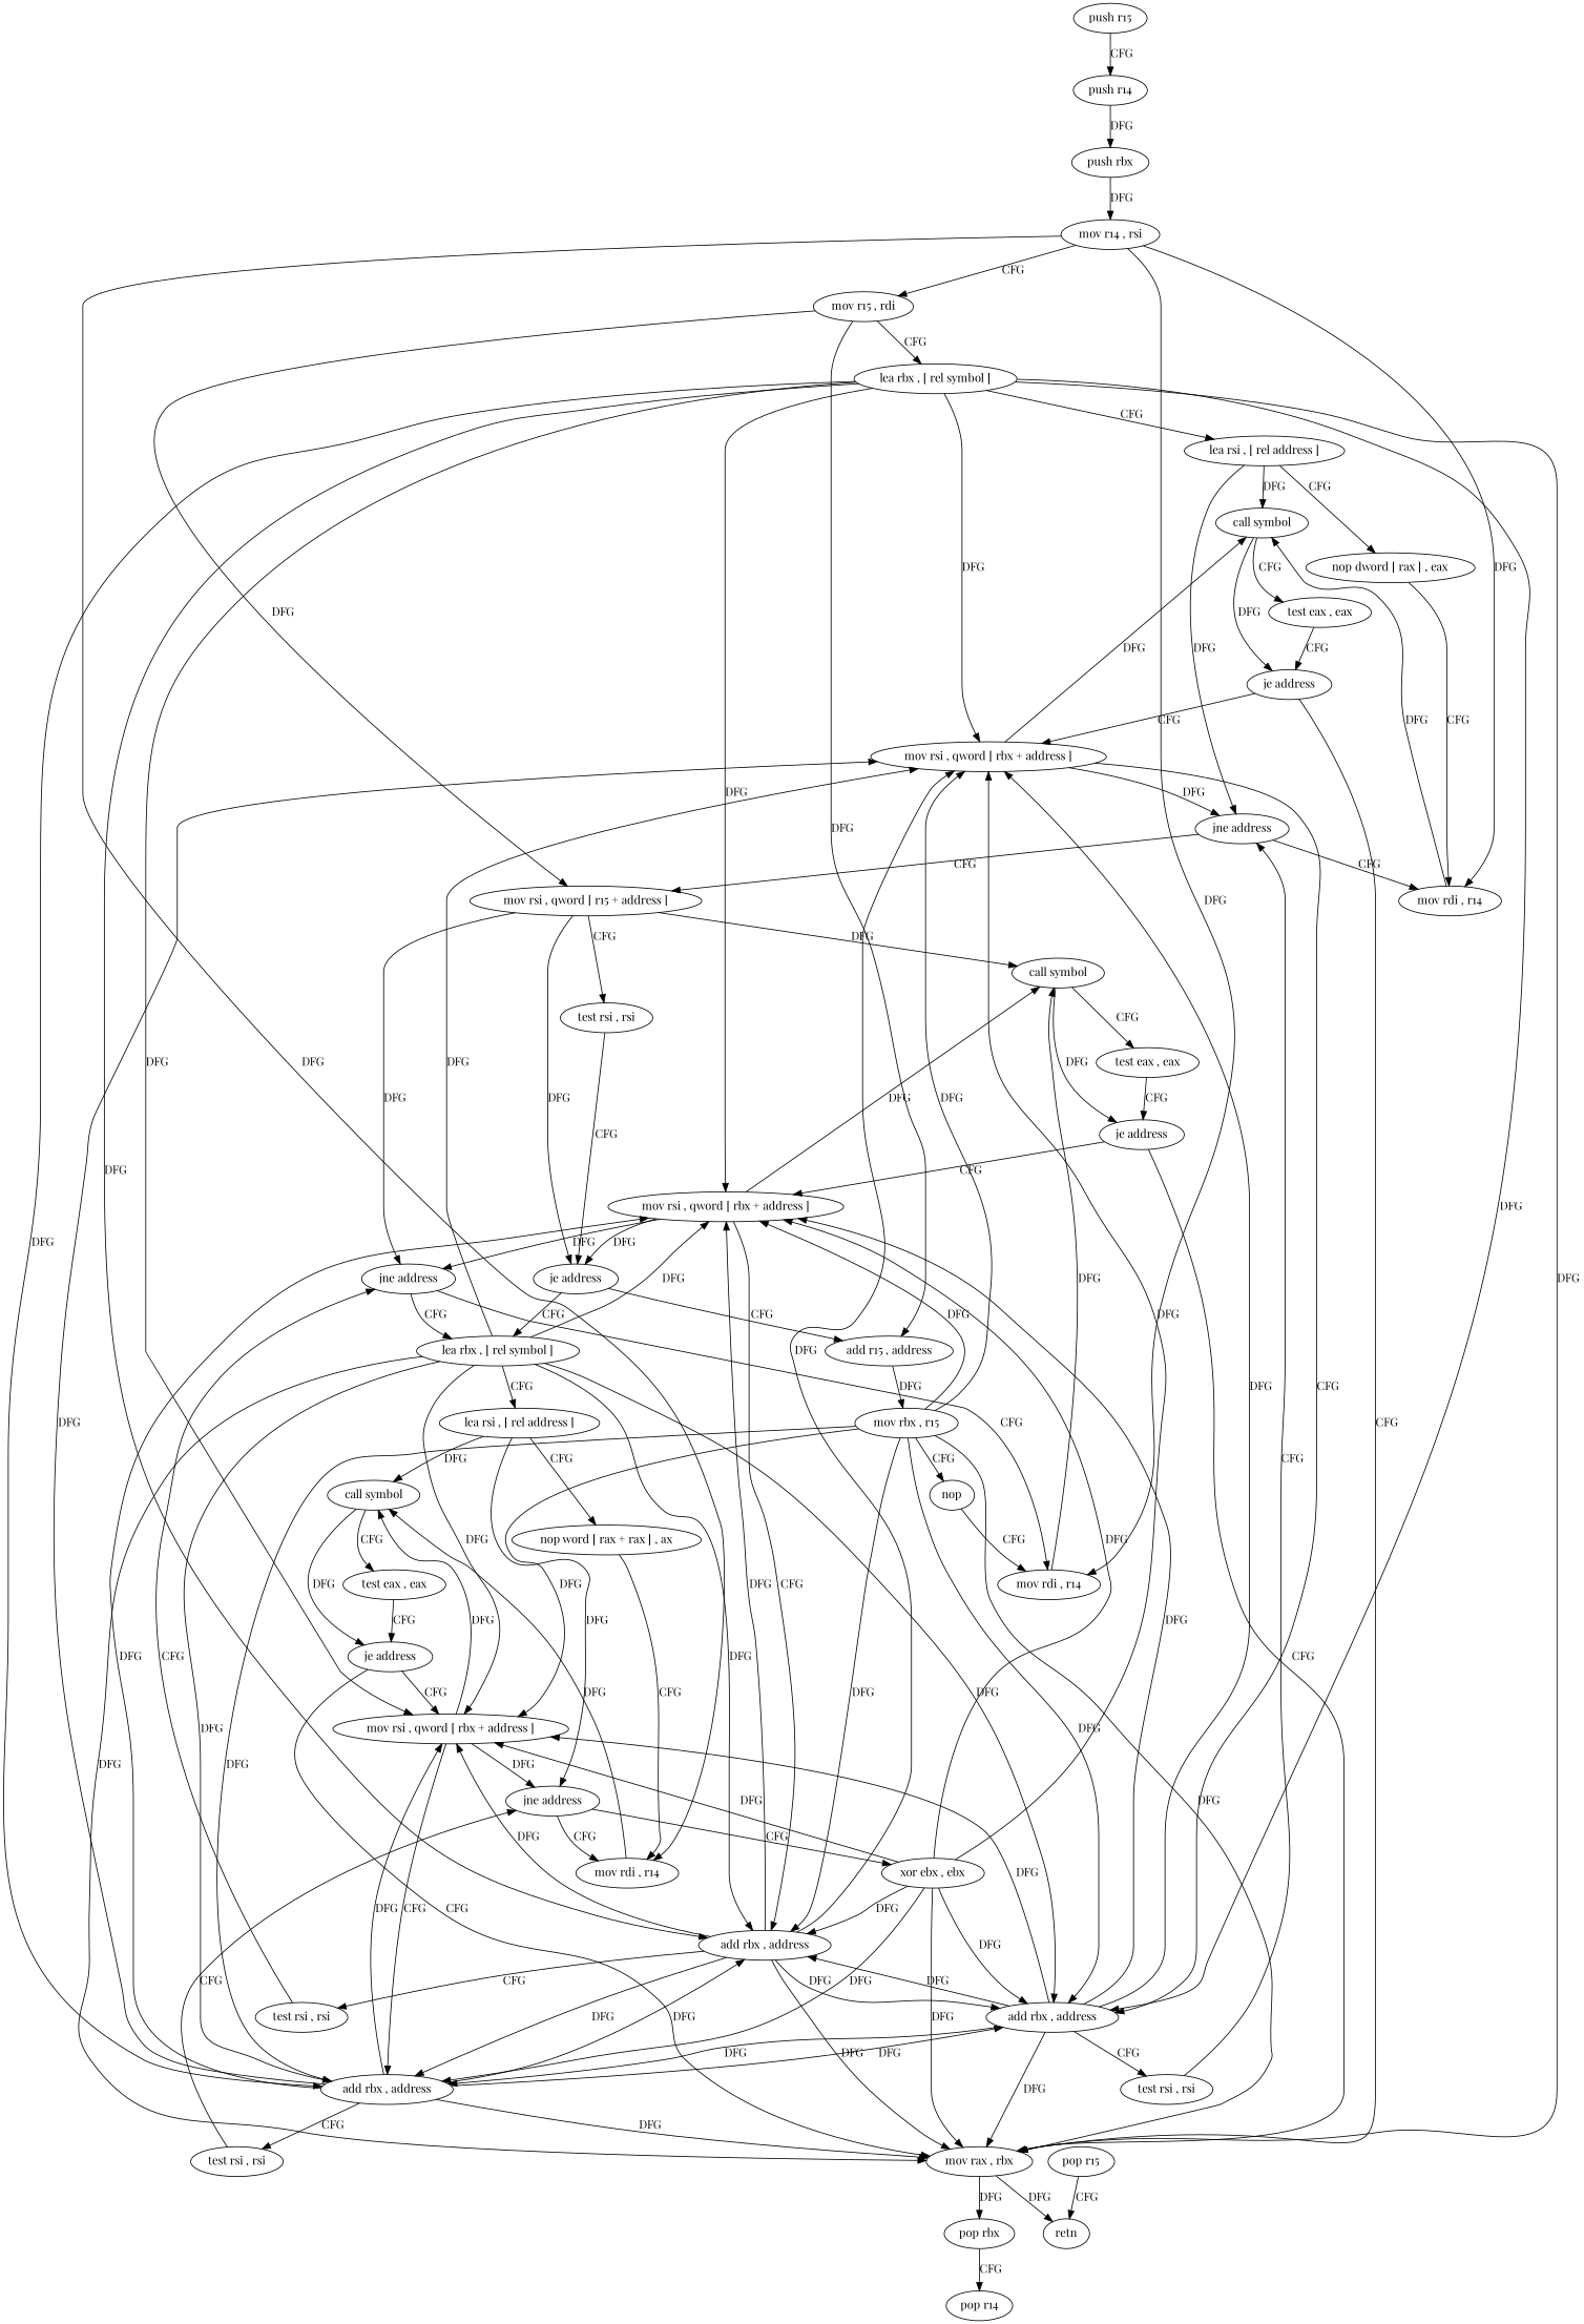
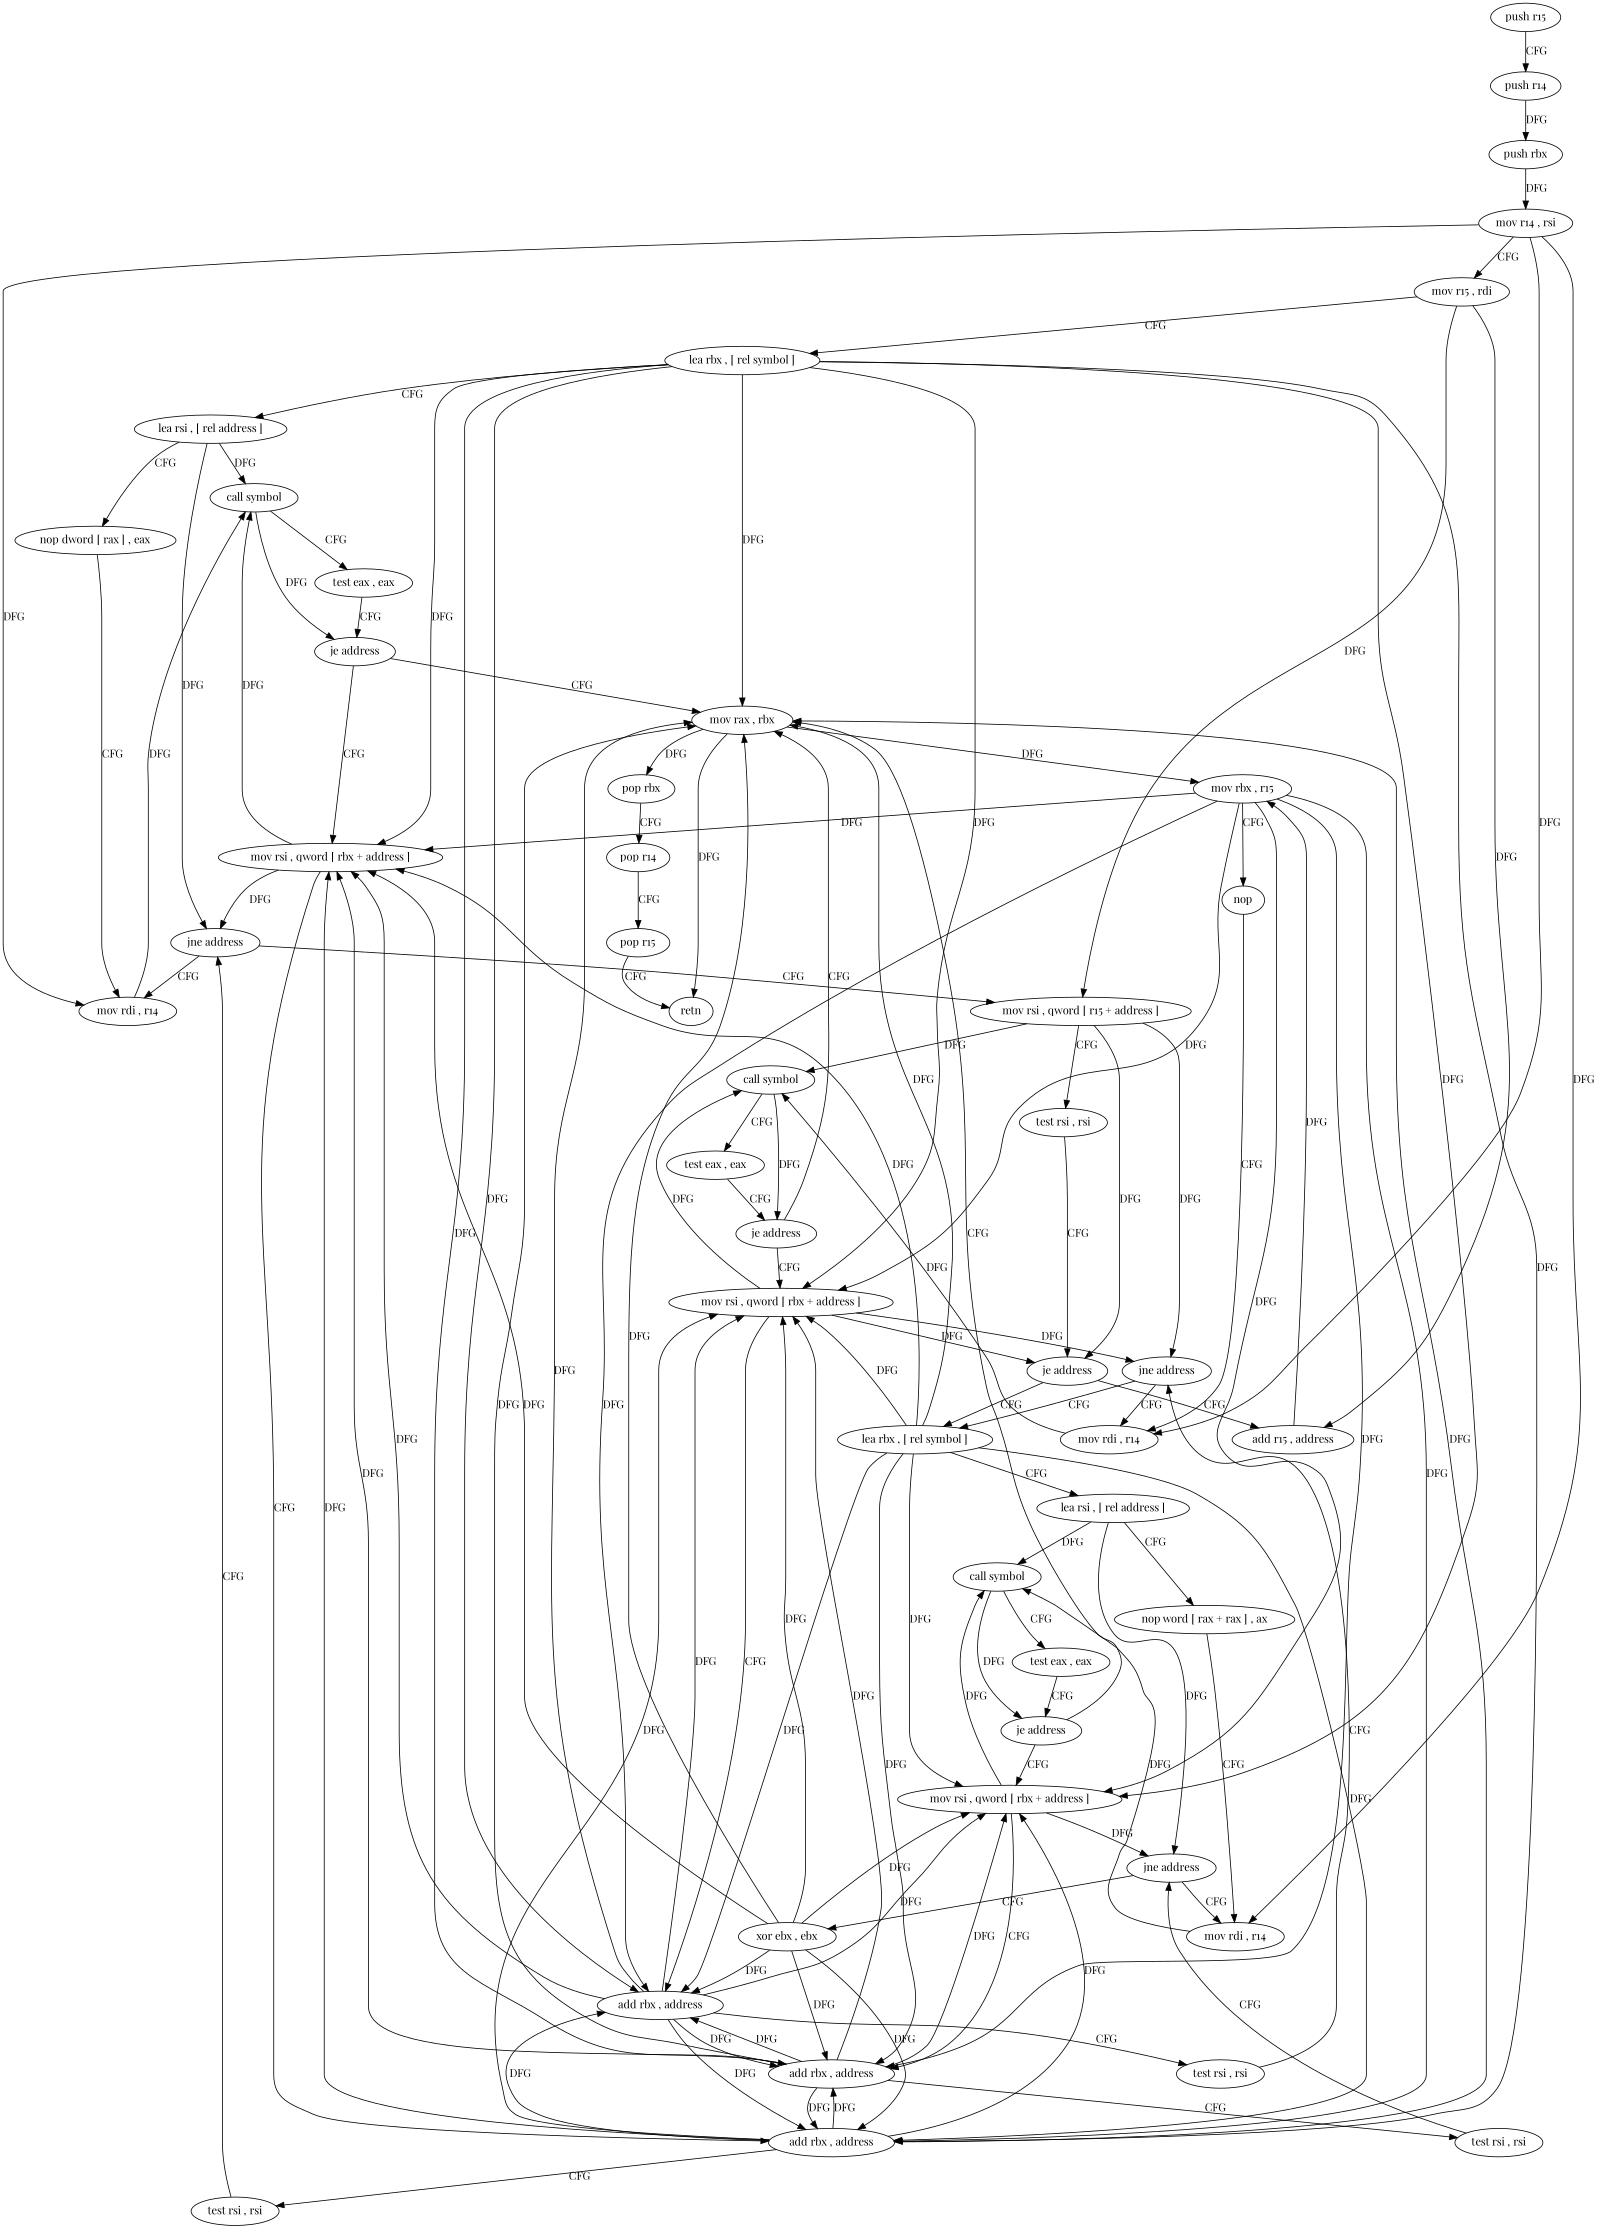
  digraph {
    fontname="Playfair Display"
    node [fontname="Playfair Display"]
    edge [fontname="Playfair Display"]
    n1 [label="push r15"]
    n2 [label="push r14"]
    n3 [label="push rbx"]
    n4 [label="mov r14 , rsi"]
    n5 [label="mov r15 , rdi"]
    n6 [label="mov rdi , r14"]
    n7 [label="mov rdi , r14"]
    n8 [label="mov rdi , r14"]
    n9 [label="lea rbx , [ rel symbol ]"]
    n10 [label="mov rsi , qword [ r15 + address ]"]
    n11 [label="add r15 , address"]
    n12 [label="call symbol"]
    n13 [label="call symbol"]
    n14 [label="call symbol"]
    n15 [label="lea rsi , [ rel address ]"]
    n16 [label="mov rax , rbx"]
    n17 [label="mov rsi , qword [ rbx + address ]"]
    n18 [label="add rbx , address"]
    n19 [label="mov rsi , qword [ rbx + address ]"]
    n20 [label="add rbx , address"]
    n21 [label="mov rsi , qword [ rbx + address ]"]
    n22 [label="add rbx , address"]
    n23 [label="test rsi , rsi"]
    n24 [label="je address"]
    n25 [label="jne address"]
    n26 [label="mov rbx , r15"]
    n27 [label="nop dword [ rax ] , eax"]
    n28 [label="jne address"]
    n29 [label="pop rbx"]
    n30 [label=retn]
    n31 [label="test rsi , rsi"]
    n32 [label="jne address"]
    n33 [label="test rsi , rsi"]
    n34 [label="test rsi , rsi"]
    n35 [label="test eax , eax"]
    n36 [label="je address"]
    n37 [label="pop r14"]
    n38 [label="pop r15"]
    n39 [label="lea rbx , [ rel symbol ]"]
    n40 [label="test eax , eax"]
    n41 [label="je address"]
    n42 [label="lea rsi , [ rel address ]"]
    n43 [label="nop word [ rax + rax ] , ax"]
    n44 [label=nop]
    n45 [label="xor ebx , ebx"]
    n46 [label="test eax , eax"]
    n47 [label="je address"]
    n1 -> n2 [label=CFG]
    n2 -> n3 [label=DFG]
    n3 -> n4 [label=DFG]
    n4 -> n5 [label=CFG]
    n4 -> n6 [label=DFG]
    n4 -> n7 [label=DFG]
    n4 -> n8 [label=DFG]
    n5 -> n9 [label=CFG]
    n5 -> n10 [label=DFG]
    n5 -> n11 [label=DFG]
    n6 -> n12 [label=DFG]
    n7 -> n13 [label=DFG]
    n8 -> n14 [label=DFG]
    n9 -> n15 [label=CFG]
    n9 -> n16 [label=DFG]
    n9 -> n17 [label=DFG]
    n9 -> n18 [label=DFG]
    n9 -> n19 [label=DFG]
    n9 -> n20 [label=DFG]
    n9 -> n21 [label=DFG]
    n9 -> n22 [label=DFG]
    n10 -> n14 [label=DFG]
    n10 -> n23 [label=CFG]
    n10 -> n24 [label=DFG]
    n10 -> n25 [label=DFG]
    n11 -> n26 [label=DFG]
    n12 -> n35 [label=CFG]
    n12 -> n36 [label=DFG]
    n13 -> n46 [label=CFG]
    n13 -> n47 [label=DFG]
    n14 -> n40 [label=CFG]
    n14 -> n41 [label=DFG]
    n15 -> n12 [label=DFG]
    n15 -> n27 [label=CFG]
    n15 -> n28 [label=DFG]
    n16 -> n29 [label=DFG]
    n16 -> n30 [label=DFG]
    n17 -> n12 [label=DFG]
    n17 -> n18 [label=CFG]
    n17 -> n28 [label=DFG]
    n18 -> n16 [label=DFG]
    n18 -> n17 [label=DFG]
    n18 -> n19 [label=DFG]
    n18 -> n20 [label=DFG]
    n18 -> n21 [label=DFG]
    n18 -> n22 [label=DFG]
    n18 -> n31 [label=CFG]
    n19 -> n13 [label=DFG]
    n19 -> n20 [label=CFG]
    n19 -> n32 [label=DFG]
    n20 -> n16 [label=DFG]
    n20 -> n17 [label=DFG]
    n20 -> n18 [label=DFG]
    n20 -> n19 [label=DFG]
    n20 -> n21 [label=DFG]
    n20 -> n22 [label=DFG]
    n20 -> n33 [label=CFG]
    n21 -> n14 [label=DFG]
    n21 -> n22 [label=CFG]
    n21 -> n24 [label=DFG]
    n21 -> n25 [label=DFG]
    n22 -> n16 [label=DFG]
    n22 -> n17 [label=DFG]
    n22 -> n18 [label=DFG]
    n22 -> n19 [label=DFG]
    n22 -> n20 [label=DFG]
    n22 -> n21 [label=DFG]
    n22 -> n34 [label=CFG]
    n23 -> n24 [label=CFG]
    n24 -> n11 [label=CFG]
    n24 -> n39 [label=CFG]
    n25 -> n8 [label=CFG]
    n25 -> n39 [label=CFG]
-   n26 -> n16 [label=DFG]
+   n16 -> n26 [label=DFG]
    n26 -> n17 [label=DFG]
    n26 -> n18 [label=DFG]
    n26 -> n19 [label=DFG]
    n26 -> n20 [label=DFG]
    n26 -> n21 [label=DFG]
    n26 -> n22 [label=DFG]
    n26 -> n44 [label=CFG]
    n27 -> n6 [label=CFG]
    n28 -> n6 [label=CFG]
    n28 -> n10 [label=CFG]
    n29 -> n37 [label=CFG]
    n31 -> n28 [label=CFG]
    n32 -> n7 [label=CFG]
    n32 -> n45 [label=CFG]
    n33 -> n32 [label=CFG]
    n34 -> n25 [label=CFG]
    n35 -> n36 [label=CFG]
    n36 -> n16 [label=CFG]
    n36 -> n17 [label=CFG]
+   n37 -> n38 [label=CFG]
    n38 -> n30 [label=CFG]
    n39 -> n16 [label=DFG]
    n39 -> n17 [label=DFG]
    n39 -> n18 [label=DFG]
    n39 -> n19 [label=DFG]
    n39 -> n20 [label=DFG]
    n39 -> n21 [label=DFG]
    n39 -> n22 [label=DFG]
    n39 -> n42 [label=CFG]
    n40 -> n41 [label=CFG]
    n41 -> n16 [label=CFG]
    n41 -> n21 [label=CFG]
    n42 -> n13 [label=DFG]
    n42 -> n32 [label=DFG]
    n42 -> n43 [label=CFG]
    n43 -> n7 [label=CFG]
    n44 -> n8 [label=CFG]
    n45 -> n16 [label=DFG]
    n45 -> n17 [label=DFG]
    n45 -> n18 [label=DFG]
    n45 -> n19 [label=DFG]
    n45 -> n20 [label=DFG]
    n45 -> n21 [label=DFG]
    n45 -> n22 [label=DFG]
    n46 -> n47 [label=CFG]
    n47 -> n16 [label=CFG]
    n47 -> n19 [label=CFG]
  }
